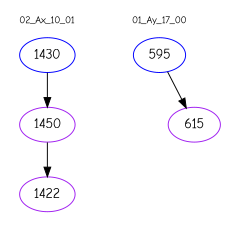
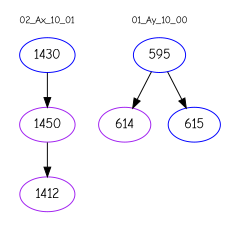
  digraph {
    fontname="Comic Neue"
    node [color=blue fontname="Comic Neue"]
    edge [color=black fontname="Comic Neue"]
    n1 [label=1430]
    n2 [color=purple label=1450]
-   n3 [color=purple label=1422]
+   n3 [color=purple label=1412]
    n4 [label=595]
-   n6 [color=purple label=615]
+   n5 [color=purple label=614]
+   n6 [label=615]
    subgraph cluster_1 {
      color=white
      fontsize=10
      label="02_Ax_10_01"
      n1
      n2
      n3
    }
    subgraph cluster_2 {
      color=white
      fontsize=10
-     label="01_Ay_17_00"
+     label="01_Ay_10_00"
      n4
+     n5
      n6
    }
    n1 -> n2
    n2 -> n3
+   n4 -> n5
    n4 -> n6
  }
